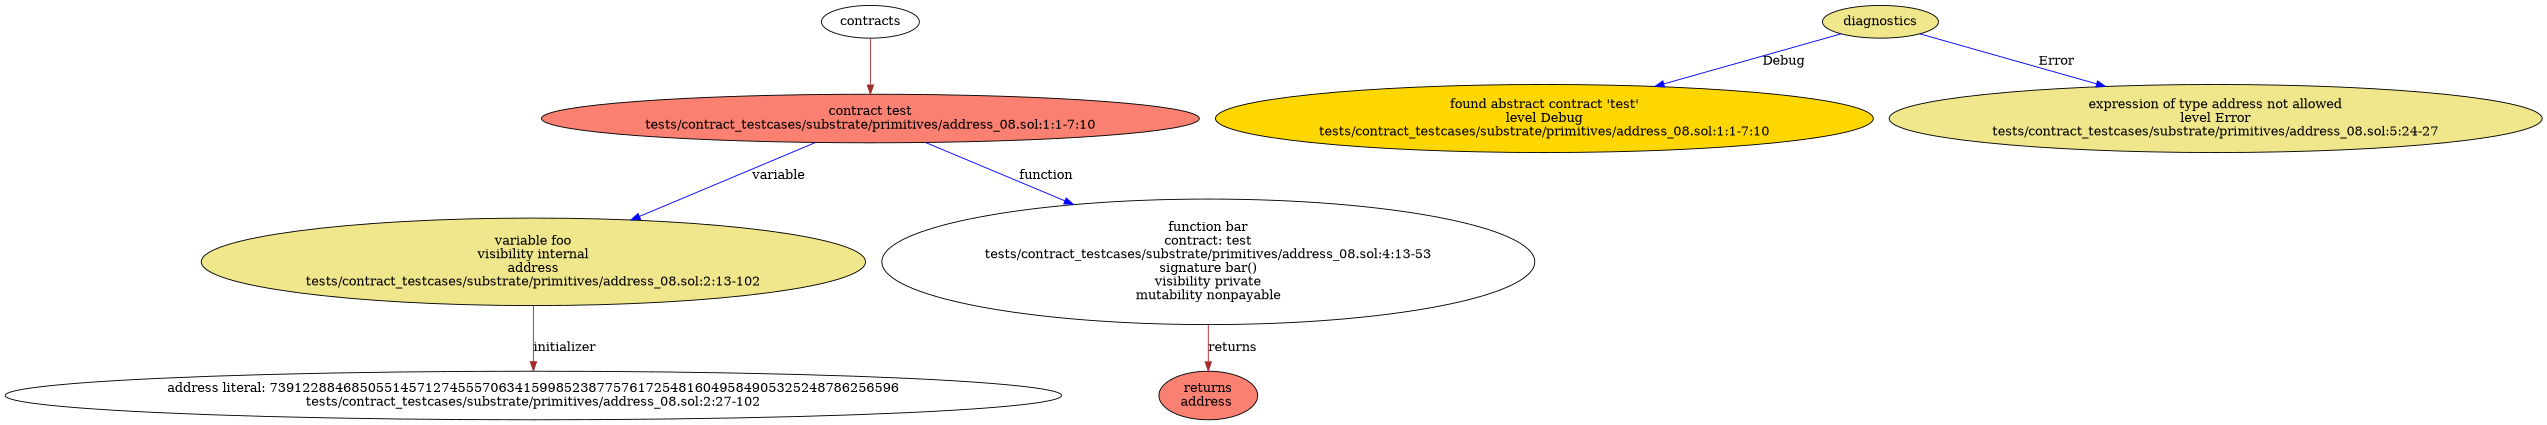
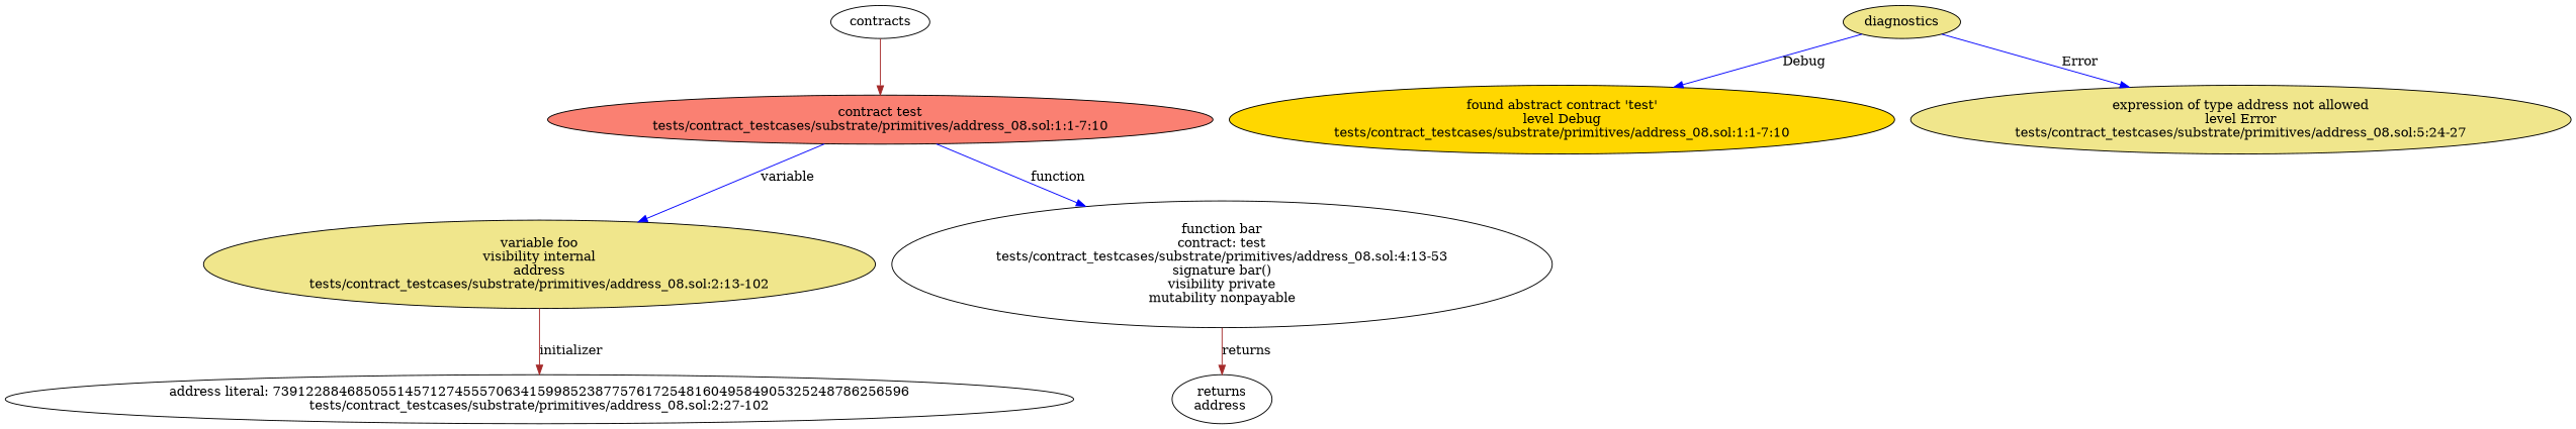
  strict digraph {
    node [style=filled fillcolor=khaki]
    edge [color=blue]
    n1 [label="contract test\ntests/contract_testcases/substrate/primitives/address_08.sol:1:1-7:10" fillcolor=salmon]
    n2 [label="variable foo\nvisibility internal\naddress\ntests/contract_testcases/substrate/primitives/address_08.sol:2:13-102"]
    n3 [label="function bar\ncontract: test\ntests/contract_testcases/substrate/primitives/address_08.sol:4:13-53\nsignature bar()\nvisibility private\nmutability nonpayable" fillcolor=white]
    n4 [label="address literal: 73912288468505514571274555706341599852387757617254816049584905325248786256596\ntests/contract_testcases/substrate/primitives/address_08.sol:2:27-102" fillcolor=white]
-   n5 [label="returns\naddress " fillcolor=salmon]
+   n5 [label="returns\naddress " fillcolor=white]
    n6 [label="found abstract contract 'test'\nlevel Debug\ntests/contract_testcases/substrate/primitives/address_08.sol:1:1-7:10" fillcolor=gold]
    n7 [label="expression of type address not allowed\nlevel Error\ntests/contract_testcases/substrate/primitives/address_08.sol:5:24-27"]
    contracts [fillcolor=white]
    diagnostics
    n1 -> n2 [label=variable]
    n1 -> n3 [label=function]
    n2 -> n4 [label=initializer color=brown]
    n3 -> n5 [label=returns color=brown]
    contracts -> n1 [color=brown]
    diagnostics -> n6 [label=Debug]
    diagnostics -> n7 [label=Error]
  }
